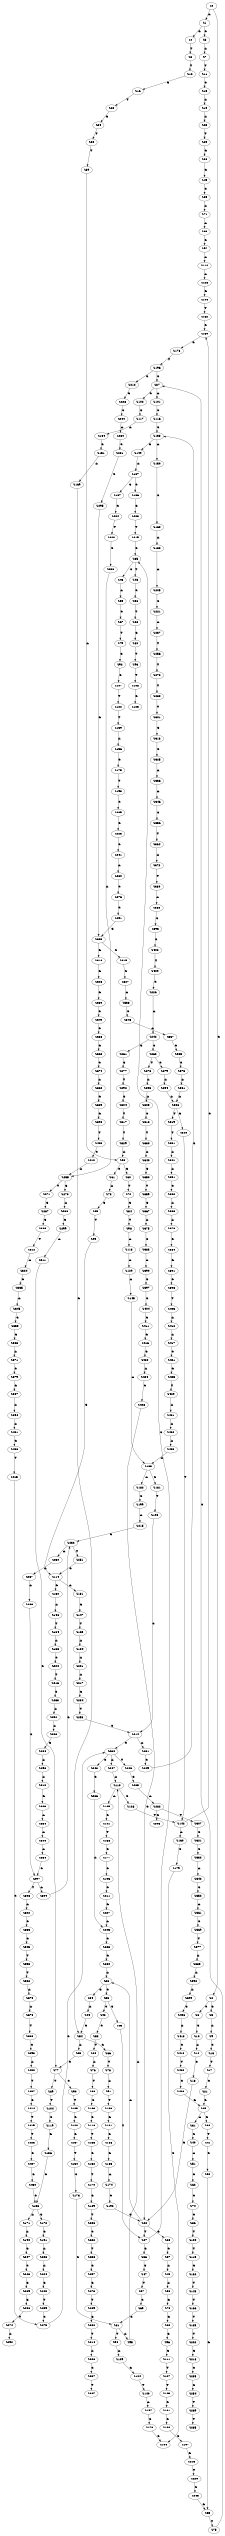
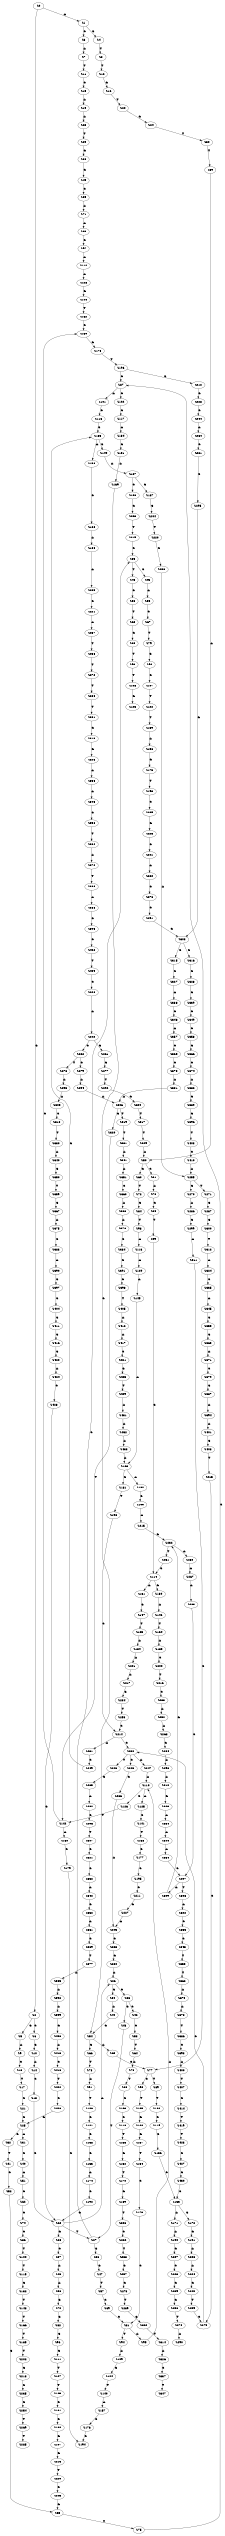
  strict digraph {
    S0
    S1
    S2
    S3
    S4
    S5
    S6
    S7
    S8
    S9
    S10
    S11
    S12
    S13
    S14
    S15
    S16
    S17
    S18
    S19
    S20
    S21
    S22
    S23
    S24
    S25
    S26
    S27
    S28
    S29
    S30
    S31
    S32
    S33
    S34
    S35
    S36
    S37
    S38
    S39
    S40
    S41
    S42
    S43
    S44
    S45
    S46
    S47
    S48
    S49
    S50
    S51
    S52
    S53
    S54
    S55
    S56
    S57
    S58
    S59
    S60
    S61
    S62
    S63
    S64
    S65
    S66
    S67
    S68
    S69
    S70
    S71
    S72
    S73
    S74
    S75
    S76
    S77
    S78
    S79
    S80
    S81
    S82
    S83
    S84
    S85
    S86
    S87
    S88
    S89
    S90
    S91
    S92
    S93
    S94
    S95
    S96
    S97
    S98
    S99
    S100
    S101
    S102
    S103
    S104
    S105
    S106
    S107
    S108
    S109
    S110
    S111
    S112
    S113
    S114
    S115
    S116
    S117
    S118
    S119
    S120
    S121
    S122
    S123
    S124
    S125
    S126
    S127
    S128
    S129
    S130
    S131
    S132
    S133
    S134
    S135
    S136
    S137
    S138
    S139
    S140
    S141
    S142
    S143
    S144
    S145
    S146
    S147
    S148
    S149
    S150
    S151
    S152
    S153
    S154
    S155
    S156
    S157
    S158
    S159
    S160
    S161
    S162
    S163
    S164
    S165
    S166
    S167
    S168
    S169
    S170
    S171
    S172
    S173
    S174
    S175
    S176
    S177
    S178
    S179
    S180
    S181
    S182
    S183
    S184
    S185
    S186
    S187
    S188
    S189
    S190
    S191
    S192
    S193
    S194
    S195
    S196
    S197
    S198
    S199
    S200
    S201
    S202
    S203
    S204
    S205
    S206
    S207
    S208
    S209
    S211
    S212
    S213
    S214
    S215
    S216
    S217
    S218
    S219
    S220
    S221
    S222
    S223
    S224
    S225
    S227
    S228
    S229
    S230
    S231
    S232
    S233
    S234
    S235
    S236
    S237
    S238
    S239
    S240
    S241
    S226
    S242
    S243
    S244
    S245
    S246
    S247
    S248
    S249
    S250
    S251
    S252
    S253
    S254
    S255
    S256
    S257
    S258
    S259
    S260
    S261
    S262
    S263
    S264
    S265
    S266
    S267
    S268
    S269
    S270
    S271
    S272
    S273
    S274
    S275
    S276
    S277
    S278
    S279
    S280
    S281
    S282
    S283
    S284
    S285
    S286
    S287
    S288
    S289
    S290
    S291
    S292
    S293
    S294
    S295
    S296
    S297
    S298
    S299
    S300
    S301
    S302
    S303
    S304
    S305
    S306
    S307
    S308
    S309
    S310
    S311
    S312
    S313
    S314
    S315
    S316
    S317
    S318
    S319
    S320
    S321
    S322
    S323
    S324
    S325
    S326
    S327
    S328
    S329
    S330
    S331
    S332
    S333
    S334
    S335
    S336
    S337
    S338
    S339
    S340
    S341
    S342
    S343
    S344
    S345
    S346
    S347
    S348
    S349
    S350
    S351
    S352
    S353
    S354
    S355
    S356
    S357
    S358
    S359
    S360
    S361
    S362
    S363
    S364
    S365
    S366
    S367
    S368
    S369
    S370
    S371
    S372
    S373
    S374
    S375
    S376
    S377
    S378
    S379
    S380
    S381
    S382
    S383
    S384
    S385
    S386
    S387
    S388
    S389
    S390
    S391
    S392
    S393
    S394
    S395
    S396
    S397
    S398
    S399
    S400
    S401
    S402
    S403
    S404
    S405
    S406
    S407
    S408
    S409
    S410
    S411
    S412
    S413
    S414
    S415
    S416
    S417
    S418
    S419
    S420
    S421
    S422
    S423
    S424
    S425
    S426
    S427
    S428
    S429
    S430
    S431
    S432
    S433
    S0 -> S1 [label=A]
    S0 -> S2 [label=G]
    S1 -> S3 [label=C]
    S1 -> S4 [label=G]
    S2 -> S5 [label=G]
    S2 -> S6 [label=C]
    S3 -> S7 [label=A]
    S4 -> S8 [label=T]
    S5 -> S9 [label=A]
    S6 -> S10 [label=G]
    S7 -> S11 [label=T]
    S8 -> S12 [label=T]
    S9 -> S13 [label=C]
    S10 -> S14 [label=A]
    S11 -> S15 [label=C]
    S12 -> S16 [label=G]
    S13 -> S17 [label=T]
    S14 -> S18 [label=C]
    S15 -> S19 [label=A]
    S16 -> S20 [label=T]
    S17 -> S21 [label=C]
    S18 -> S22 [label=G]
    S19 -> S23 [label=A]
    S20 -> S24 [label=G]
    S21 -> S25 [label=G]
    S22 -> S26 [label=A]
    S22 -> S27 [label=T]
    S22 -> S28 [label=G]
    S23 -> S29 [label=T]
    S24 -> S30 [label=T]
    S25 -> S31 [label=A]
    S25 -> S32 [label=G]
    S26 -> S33 [label=C]
    S26 -> S34 [label=G]
    S27 -> S35 [label=C]
    S27 -> S36 [label=G]
    S28 -> S37 [label=C]
    S29 -> S38 [label=G]
    S30 -> S39 [label=T]
    S31 -> S40 [label=C]
    S32 -> S41 [label=T]
    S33 -> S42 [label=C]
    S33 -> S43 [label=G]
    S34 -> S44 [label=A]
    S35 -> S45 [label=C]
    S35 -> S46 [label=T]
    S36 -> S47 [label=G]
    S37 -> S48 [label=A]
    S38 -> S49 [label=G]
    S39 -> S50 [label=A]
    S40 -> S51 [label=A]
    S41 -> S52 [label=C]
    S42 -> S53 [label=C]
    S43 -> S27 [label=T]
    S44 -> S54 [label=G]
    S45 -> S55 [label=A]
    S46 -> S56 [label=C]
    S47 -> S57 [label=T]
    S48 -> S58 [label=A]
    S49 -> S59 [label=C]
    S50 -> S60 [label=G]
    S50 -> S61 [label=C]
    S51 -> S62 [label=C]
    S52 -> S63 [label=G]
    S53 -> S64 [label=T]
    S54 -> S65 [label=A]
    S54 -> S66 [label=G]
    S55 -> S67 [label=C]
    S56 -> S68 [label=T]
    S57 -> S69 [label=C]
    S58 -> S70 [label=G]
    S59 -> S71 [label=A]
    S60 -> S72 [label=T]
    S61 -> S73 [label=A]
    S62 -> S74 [label=C]
    S63 -> S75 [label=T]
    S64 -> S76 [label=A]
    S65 -> S77 [label=C]
    S66 -> S78 [label=T]
    S67 -> S79 [label=T]
    S68 -> S80 [label=G]
    S69 -> S81 [label=C]
    S70 -> S82 [label=G]
    S71 -> S83 [label=A]
    S72 -> S84 [label=G]
    S73 -> S85 [label=G]
    S74 -> S86 [label=C]
    S75 -> S87 [label=C]
    S76 -> S88 [label=T]
    S77 -> S89 [label=T]
    S77 -> S90 [label=C]
    S78 -> S91 [label=A]
    S79 -> S92 [label=G]
    S80 -> S93 [label=T]
    S81 -> S94 [label=T]
    S81 -> S95 [label=A]
    S82 -> S96 [label=G]
    S83 -> S97 [label=C]
    S84 -> S98 [label=T]
    S85 -> S99 [label=T]
    S86 -> S100 [label=T]
    S87 -> S101 [label=A]
    S87 -> S102 [label=C]
    S88 -> S103 [label=G]
    S89 -> S104 [label=T]
    S90 -> S105 [label=T]
    S91 -> S106 [label=T]
    S92 -> S107 [label=C]
    S93 -> S108 [label=T]
    S94 -> S109 [label=A]
    S95 -> S110 [label=A]
    S96 -> S111 [label=G]
    S97 -> S112 [label=A]
    S98 -> S113 [label=A]
    S99 -> S114 [label=G]
    S100 -> S115 [label=T]
    S101 -> S116 [label=C]
    S102 -> S117 [label=G]
    S103 -> S118 [label=C]
    S104 -> S119 [label=C]
    S105 -> S120 [label=G]
    S106 -> S121 [label=G]
    S107 -> S122 [label=T]
    S108 -> S123 [label=G]
    S109 -> S124 [label=G]
    S110 -> S125 [label=A]
    S110 -> S126 [label=G]
    S111 -> S127 [label=T]
    S112 -> S128 [label=A]
    S113 -> S129 [label=A]
    S114 -> S130 [label=G]
    S114 -> S131 [label=A]
    S115 -> S132 [label=G]
    S116 -> S133 [label=G]
    S117 -> S134 [label=A]
    S118 -> S135 [label=T]
    S119 -> S136 [label=G]
    S120 -> S137 [label=G]
    S121 -> S138 [label=C]
    S122 -> S139 [label=T]
    S124 -> S140 [label=T]
    S125 -> S141 [label=C]
    S126 -> S142 [label=T]
    S127 -> S143 [label=T]
    S128 -> S144 [label=G]
    S129 -> S145 [label=A]
    S130 -> S146 [label=A]
    S131 -> S147 [label=G]
    S132 -> S148 [label=T]
    S133 -> S149 [label=G]
    S133 -> S150 [label=A]
    S134 -> S151 [label=G]
    S135 -> S152 [label=G]
    S136 -> S153 [label=C]
    S137 -> S154 [label=T]
    S138 -> S155 [label=G]
    S139 -> S156 [label=A]
    S140 -> S157 [label=A]
    S141 -> S158 [label=T]
    S142 -> S159 [label=C]
    S142 -> S160 [label=A]
    S143 -> S161 [label=C]
    S144 -> S162 [label=T]
    S145 -> S163 [label=A]
    S146 -> S164 [label=T]
    S147 -> S165 [label=T]
    S148 -> S166 [label=T]
    S149 -> S167 [label=A]
    S150 -> S168 [label=C]
    S151 -> S169 [label=A]
    S152 -> S170 [label=T]
    S153 -> S171 [label=A]
    S153 -> S172 [label=G]
    S154 -> S173 [label=C]
    S155 -> S174 [label=A]
    S156 -> S175 [label=G]
    S157 -> S176 [label=C]
    S158 -> S177 [label=C]
    S159 -> S178 [label=G]
    S160 -> S179 [label=C]
    S161 -> S180 [label=C]
    S162 -> S159 [label=C]
    S163 -> S181 [label=G]
    S163 -> S182 [label=A]
    S164 -> S183 [label=A]
    S165 -> S184 [label=A]
    S166 -> S185 [label=T]
    S167 -> S186 [label=C]
    S167 -> S187 [label=G]
    S168 -> S188 [label=A]
    S169 -> S54 [label=G]
    S170 -> S189 [label=G]
    S171 -> S190 [label=A]
    S172 -> S191 [label=G]
    S173 -> S81 [label=C]
    S174 -> S192 [label=C]
    S175 -> S193 [label=T]
    S176 -> S194 [label=C]
    S177 -> S195 [label=C]
    S178 -> S196 [label=T]
    S179 -> S194 [label=C]
    S180 -> S197 [label=G]
    S181 -> S198 [label=T]
    S182 -> S199 [label=C]
    S183 -> S200 [label=C]
    S184 -> S201 [label=A]
    S185 -> S202 [label=T]
    S186 -> S203 [label=G]
    S187 -> S204 [label=G]
    S188 -> S205 [label=A]
    S189 -> S206 [label=T]
    S190 -> S207 [label=G]
    S191 -> S208 [label=A]
    S192 -> S22 [label=G]
    S193 -> S209 [label=C]
    S195 -> S211 [label=C]
    S196 -> S87 [label=C]
    S196 -> S212 [label=G]
    S197 -> S213 [label=G]
    S198 -> S214 [label=C]
    S199 -> S215 [label=A]
    S200 -> S216 [label=T]
    S201 -> S217 [label=A]
    S202 -> S218 [label=G]
    S203 -> S219 [label=T]
    S204 -> S220 [label=T]
    S205 -> S221 [label=C]
    S206 -> S222 [label=C]
    S207 -> S223 [label=C]
    S208 -> S224 [label=A]
    S209 -> S225 [label=G]
    S211 -> S227 [label=G]
    S212 -> S228 [label=G]
    S213 -> S229 [label=T]
    S214 -> S230 [label=C]
    S214 -> S231 [label=A]
    S215 -> S232 [label=G]
    S216 -> S233 [label=C]
    S217 -> S234 [label=G]
    S218 -> S235 [label=C]
    S219 -> S35 [label=C]
    S220 -> S236 [label=C]
    S221 -> S237 [label=A]
    S222 -> S238 [label=T]
    S223 -> S239 [label=G]
    S224 -> S240 [label=G]
    S225 -> S241 [label=C]
    S227 -> S243 [label=A]
    S228 -> S244 [label=C]
    S229 -> S245 [label=C]
    S230 -> S246 [label=T]
    S230 -> S247 [label=A]
    S230 -> S248 [label=C]
    S231 -> S249 [label=C]
    S232 -> S250 [label=A]
    S232 -> S251 [label=T]
    S233 -> S252 [label=A]
    S234 -> S253 [label=T]
    S235 -> S254 [label=G]
    S236 -> S255 [label=A]
    S237 -> S256 [label=T]
    S238 -> S257 [label=G]
    S239 -> S258 [label=G]
    S240 -> S259 [label=T]
    S241 -> S260 [label=A]
    S226 -> S242 [label=A]
    S242 -> S261 [label=G]
    S242 -> S262 [label=C]
    S243 -> S263 [label=C]
    S244 -> S264 [label=A]
    S245 -> S63 [label=G]
    S246 -> S265 [label=G]
    S247 -> S110 [label=A]
    S248 -> S266 [label=G]
    S249 -> S133 [label=G]
    S250 -> S267 [label=A]
    S251 -> S114 [label=G]
    S252 -> S268 [label=A]
    S253 -> S214 [label=C]
    S254 -> S269 [label=T]
    S255 -> S270 [label=G]
    S255 -> S271 [label=T]
    S256 -> S272 [label=T]
    S257 -> S273 [label=G]
    S258 -> S274 [label=T]
    S259 -> S275 [label=C]
    S260 -> S276 [label=C]
    S261 -> S277 [label=G]
    S262 -> S278 [label=T]
    S262 -> S279 [label=C]
    S263 -> S280 [label=G]
    S264 -> S281 [label=C]
    S265 -> S282 [label=A]
    S266 -> S243 [label=A]
    S267 -> S283 [label=A]
    S268 -> S284 [label=G]
    S269 -> S285 [label=T]
    S270 -> S286 [label=A]
    S271 -> S287 [label=G]
    S272 -> S288 [label=T]
    S273 -> S289 [label=T]
    S274 -> S290 [label=A]
    S275 -> S230 [label=C]
    S276 -> S291 [label=C]
    S277 -> S292 [label=T]
    S278 -> S293 [label=A]
    S279 -> S294 [label=A]
    S280 -> S26 [label=A]
    S281 -> S295 [label=C]
    S282 -> S296 [label=C]
    S283 -> S297 [label=C]
    S284 -> S298 [label=A]
    S286 -> S299 [label=G]
    S287 -> S300 [label=G]
    S288 -> S301 [label=T]
    S289 -> S302 [label=G]
    S291 -> S303 [label=G]
    S292 -> S304 [label=G]
    S293 -> S305 [label=A]
    S294 -> S306 [label=A]
    S295 -> S303 [label=G]
-   S282 -> S307 [label=T]
+   S296 -> S307 [label=T]
    S297 -> S308 [label=T]
    S297 -> S309 [label=A]
    S298 -> S310 [label=A]
    S299 -> S311 [label=A]
    S300 -> S312 [label=T]
    S301 -> S313 [label=G]
    S302 -> S314 [label=T]
    S303 -> S315 [label=C]
    S303 -> S316 [label=G]
    S304 -> S317 [label=T]
    S305 -> S318 [label=C]
    S306 -> S319 [label=T]
    S306 -> S320 [label=G]
    S307 -> S321 [label=C]
    S308 -> S322 [label=A]
    S309 -> S232 [label=G]
    S310 -> S323 [label=G]
    S311 -> S77 [label=C]
    S312 -> S324 [label=A]
    S313 -> S325 [label=G]
    S314 -> S326 [label=A]
    S315 -> S327 [label=C]
    S316 -> S328 [label=G]
    S317 -> S329 [label=T]
    S318 -> S330 [label=T]
    S319 -> S331 [label=T]
    S320 -> S142 [label=T]
    S321 -> S332 [label=C]
    S322 -> S333 [label=C]
    S323 -> S334 [label=A]
    S324 -> S335 [label=C]
    S325 -> S336 [label=A]
    S326 -> S337 [label=C]
    S327 -> S338 [label=A]
    S328 -> S339 [label=G]
    S329 -> S50 [label=A]
    S330 -> S340 [label=A]
    S331 -> S341 [label=A]
    S332 -> S342 [label=A]
    S333 -> S343 [label=C]
    S334 -> S344 [label=A]
    S335 -> S345 [label=A]
    S336 -> S346 [label=A]
    S337 -> S347 [label=T]
    S338 -> S348 [label=C]
    S339 -> S349 [label=C]
    S340 -> S350 [label=G]
    S341 -> S351 [label=A]
    S342 -> S352 [label=G]
    S343 -> S353 [label=T]
    S344 -> S354 [label=A]
    S345 -> S355 [label=G]
    S346 -> S356 [label=C]
    S348 -> S357 [label=A]
    S349 -> S358 [label=C]
    S350 -> S359 [label=T]
    S351 -> S360 [label=C]
    S352 -> S361 [label=A]
    S353 -> S362 [label=T]
    S354 -> S297 [label=C]
    S355 -> S363 [label=G]
    S356 -> S364 [label=T]
    S357 -> S365 [label=C]
    S358 -> S366 [label=G]
    S359 -> S367 [label=G]
    S360 -> S368 [label=A]
    S361 -> S369 [label=C]
    S362 -> S370 [label=A]
    S363 -> S371 [label=A]
    S364 -> S372 [label=A]
    S365 -> S373 [label=C]
    S366 -> S374 [label=C]
    S367 -> S375 [label=A]
    S368 -> S376 [label=A]
    S369 -> S377 [label=T]
    S370 -> S378 [label=A]
    S371 -> S379 [label=C]
    S372 -> S380 [label=T]
    S373 -> S381 [label=A]
    S374 -> S382 [label=A]
    S375 -> S383 [label=C]
    S376 -> S384 [label=C]
    S377 -> S385 [label=A]
    S378 -> S386 [label=T]
    S379 -> S387 [label=G]
    S380 -> S388 [label=A]
    S381 -> S306 [label=A]
    S382 -> S389 [label=G]
    S383 -> S390 [label=A]
    S384 -> S391 [label=G]
    S385 -> S392 [label=A]
    S386 -> S393 [label=C]
    S387 -> S394 [label=A]
    S388 -> S395 [label=C]
    S389 -> S396 [label=G]
    S390 -> S397 [label=G]
    S391 -> S398 [label=C]
    S392 -> S399 [label=A]
    S393 -> S400 [label=A]
    S394 -> S401 [label=A]
    S395 -> S402 [label=C]
    S396 -> S403 [label=T]
    S397 -> S404 [label=G]
    S398 -> S405 [label=T]
    S399 -> S406 [label=G]
    S400 -> S407 [label=T]
    S401 -> S408 [label=G]
    S402 -> S409 [label=T]
    S403 -> S410 [label=C]
    S404 -> S411 [label=G]
    S405 -> S412 [label=A]
    S406 -> S413 [label=A]
    S407 -> S414 [label=C]
    S408 -> S415 [label=T]
    S409 -> S226 [label=C]
    S410 -> S255 [label=A]
    S411 -> S416 [label=G]
    S412 -> S417 [label=A]
    S413 -> S418 [label=C]
    S414 -> S419 [label=T]
    S415 -> S275 [label=C]
    S416 -> S420 [label=G]
    S417 -> S421 [label=C]
    S418 -> S422 [label=T]
    S419 -> S423 [label=T]
    S420 -> S424 [label=A]
    S421 -> S425 [label=G]
    S422 -> S426 [label=C]
    S423 -> S427 [label=C]
    S424 -> S428 [label=C]
    S425 -> S429 [label=T]
    S426 -> S25 [label=G]
    S427 -> S430 [label=G]
    S428 -> S22 [label=G]
    S429 -> S431 [label=A]
    S430 -> S153 [label=C]
    S431 -> S432 [label=A]
    S432 -> S433 [label=A]
    S433 -> S163 [label=A]
  }
